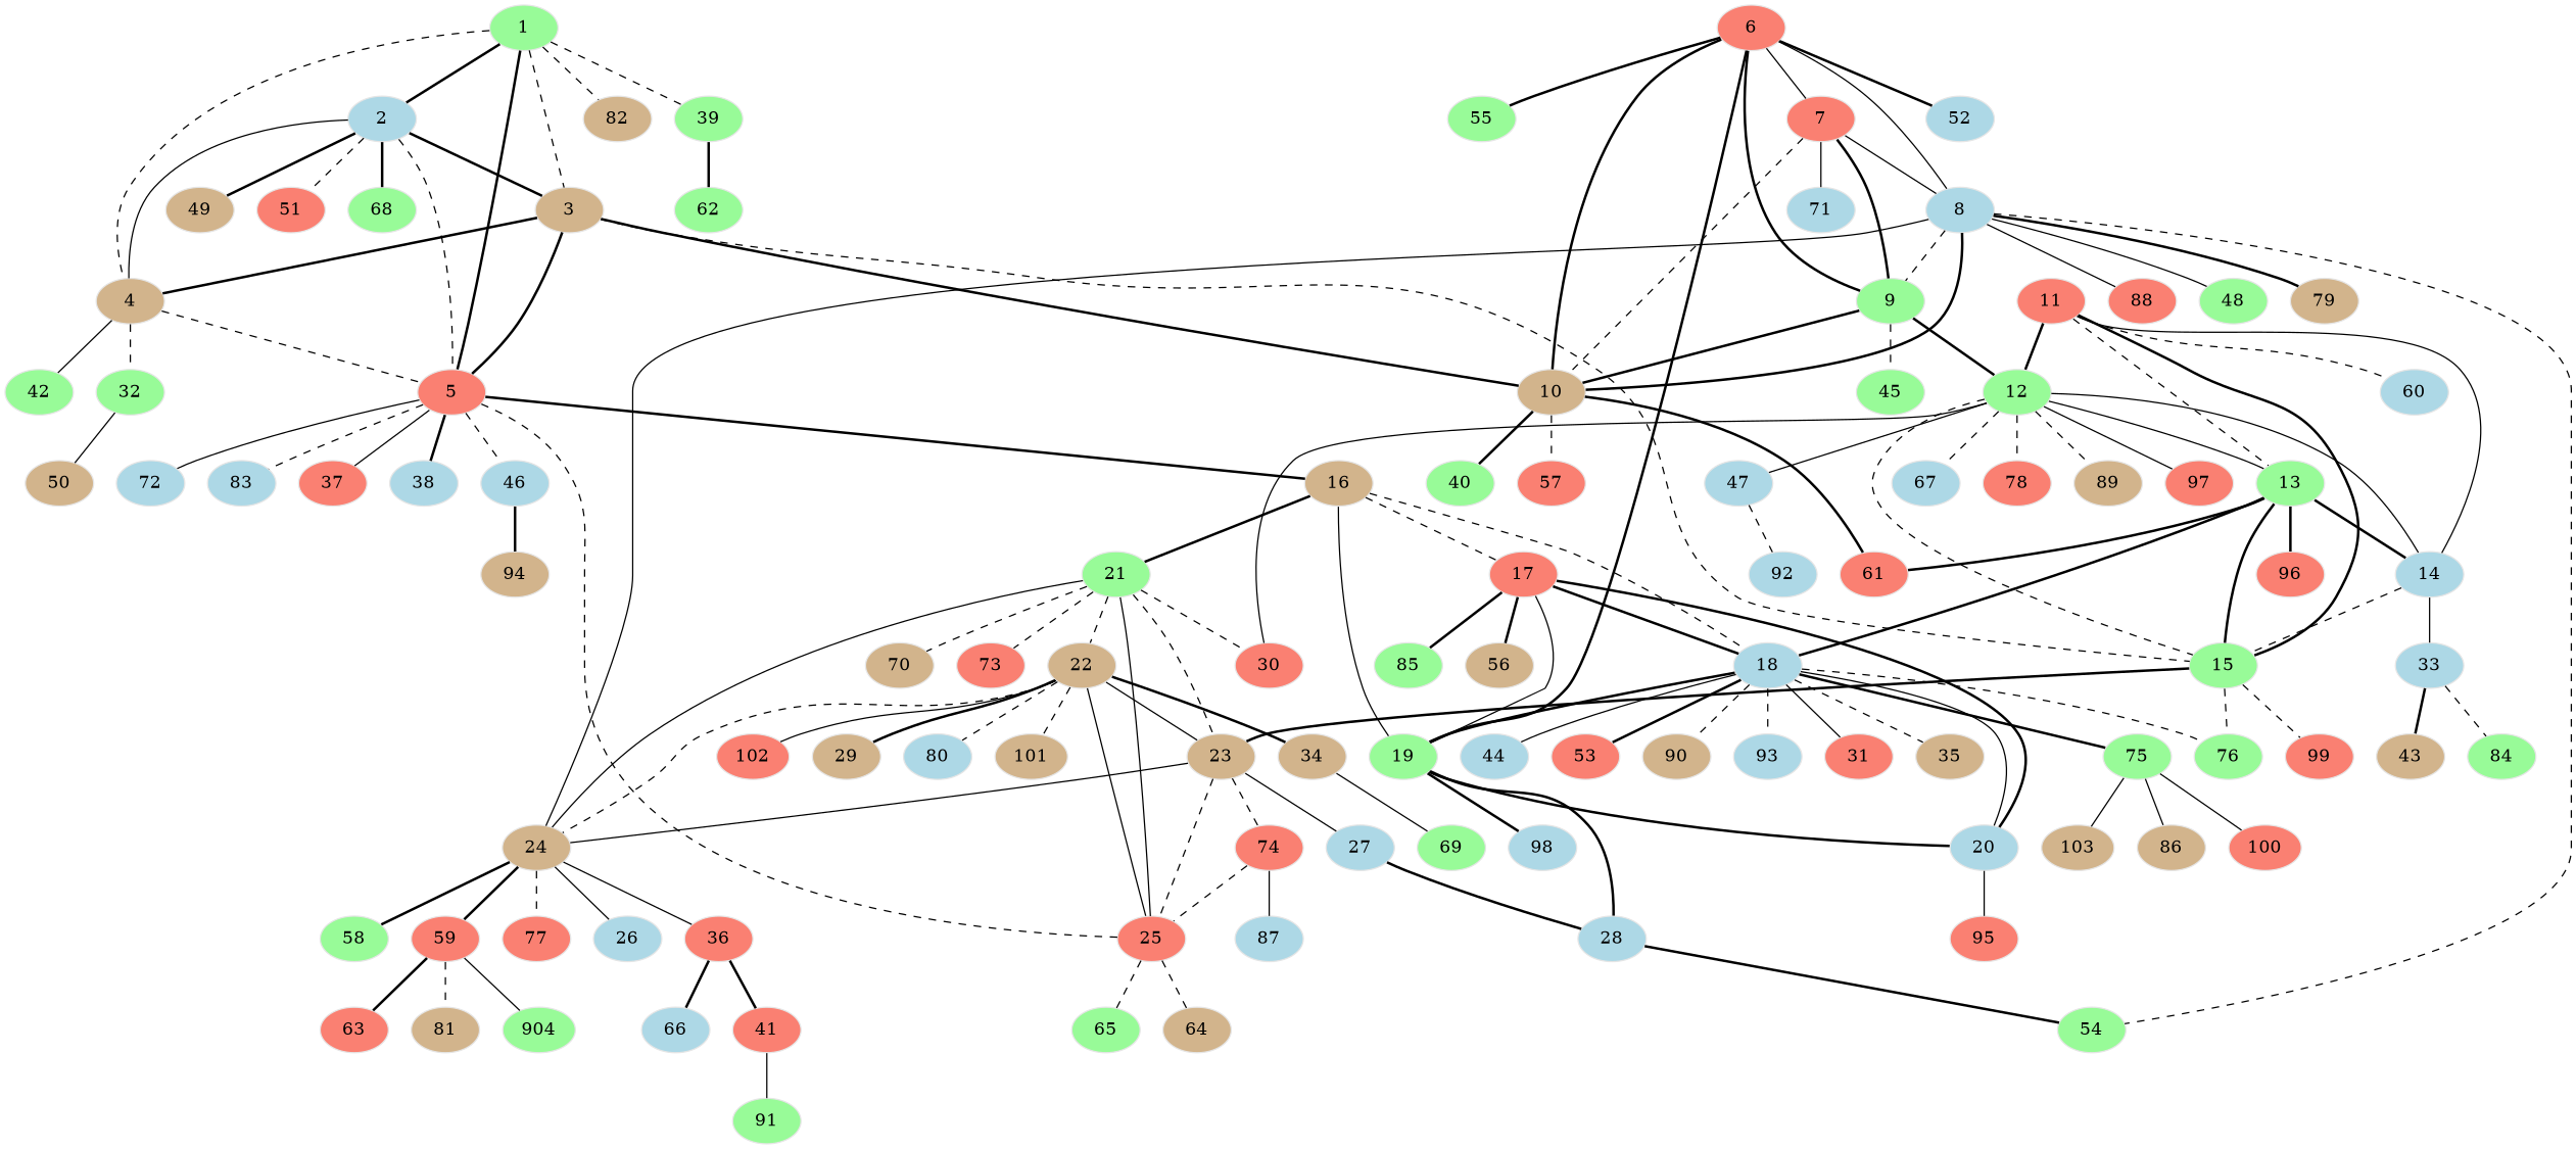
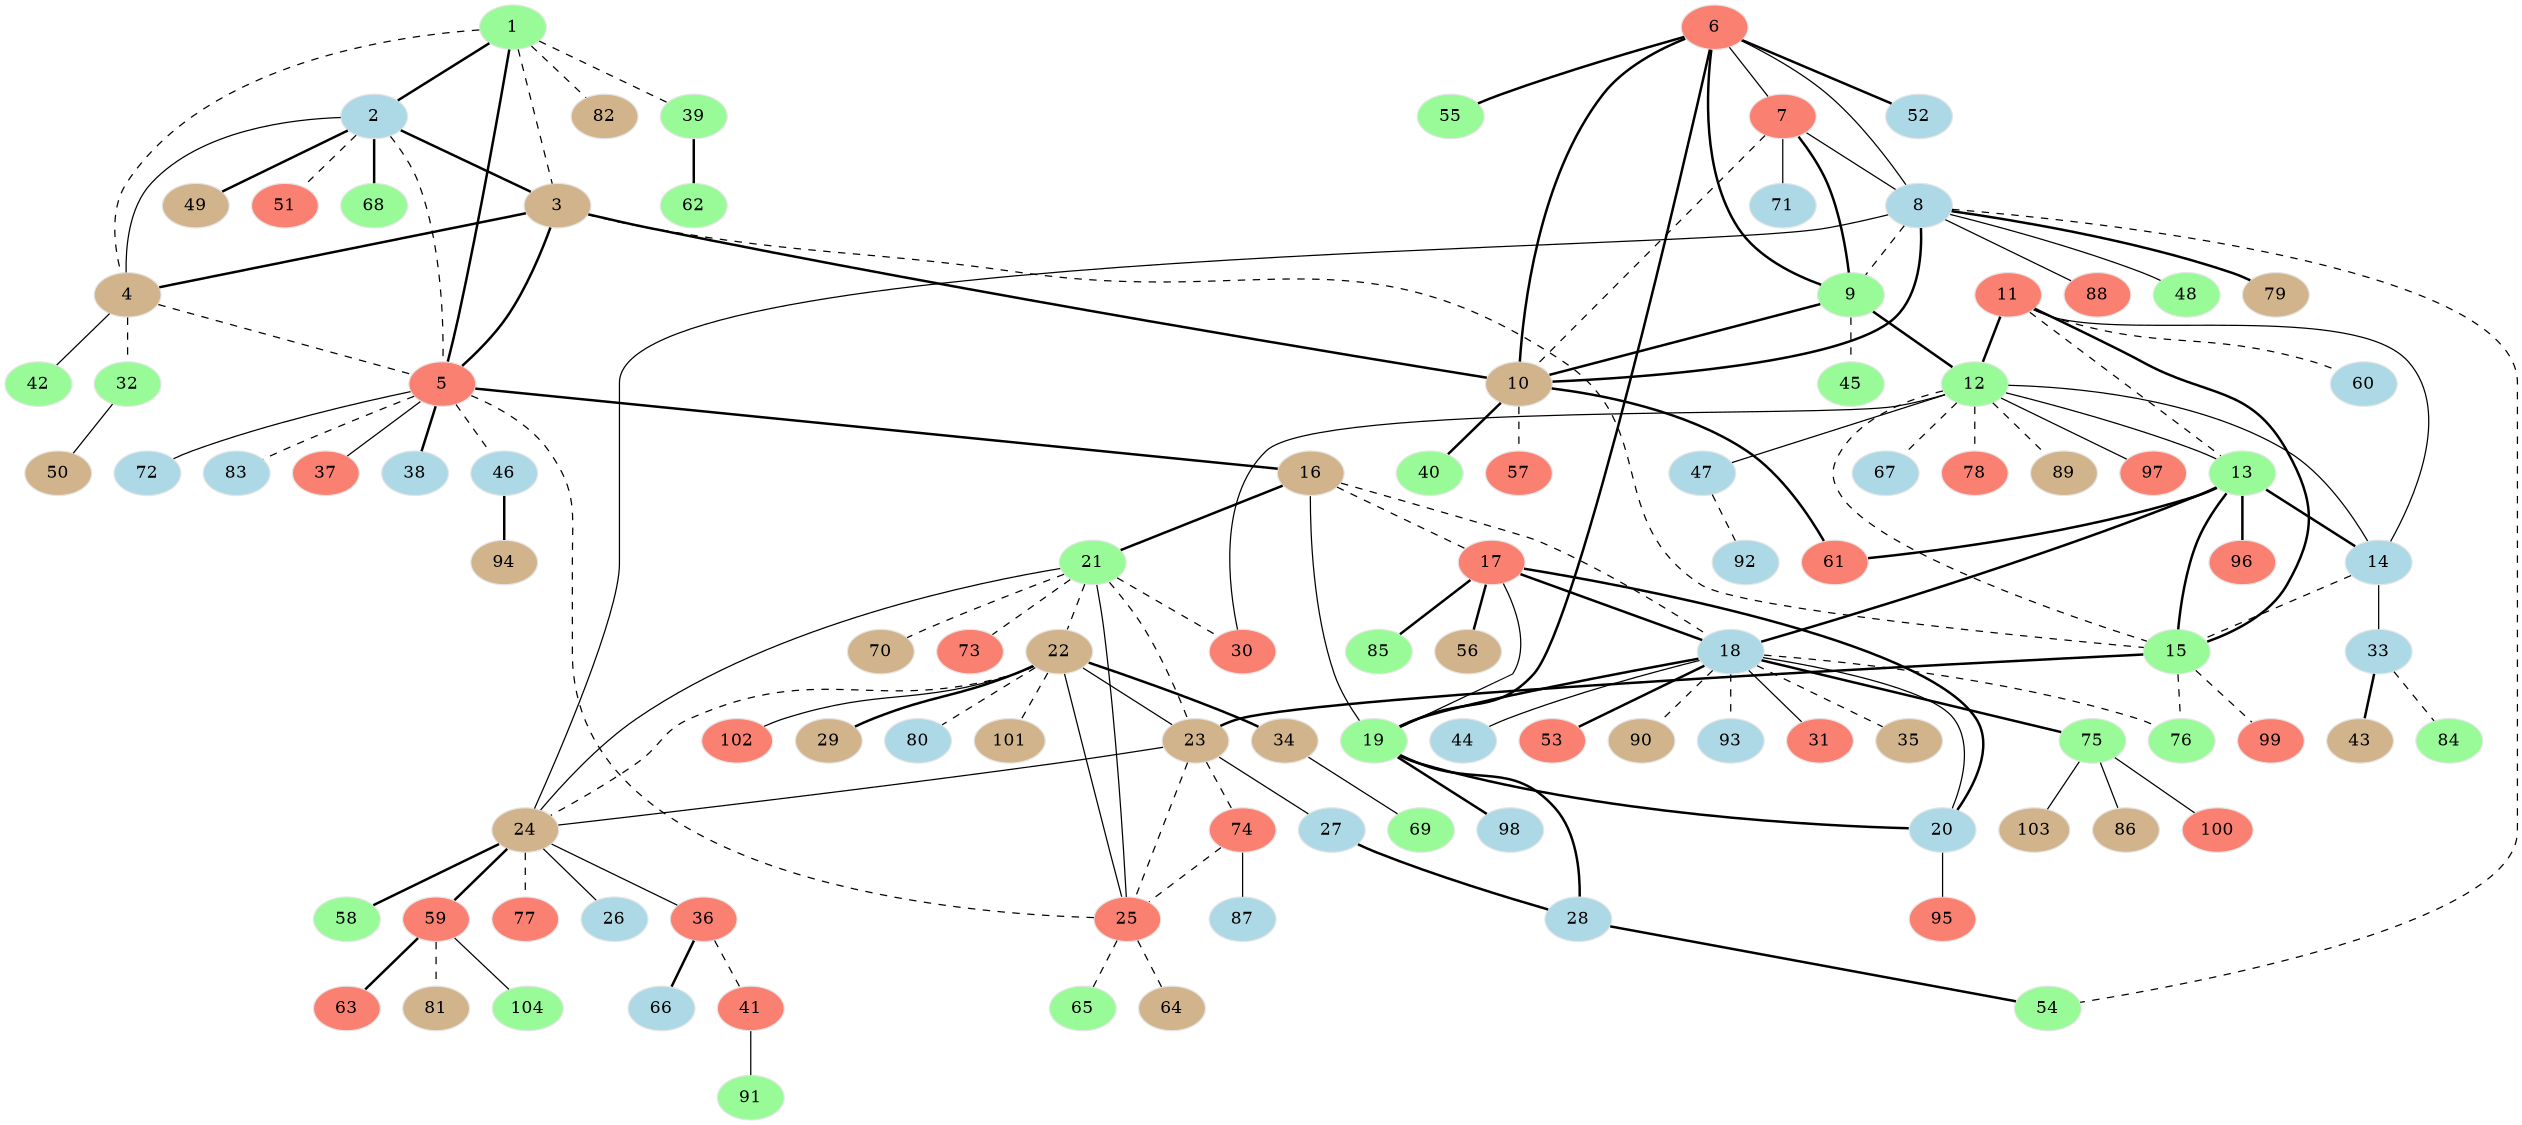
  graph {
    node [color=gray90 fillcolor=salmon style=filled]
    edge [style=bold]
    1 [fillcolor=palegreen]
    2 [fillcolor=lightblue]
    3 [fillcolor=tan]
    4 [fillcolor=tan]
    5
    39 [fillcolor=palegreen]
    82 [fillcolor=tan]
    49 [fillcolor=tan]
    51
    68 [fillcolor=palegreen]
    10 [fillcolor=tan]
    15 [fillcolor=palegreen]
    32 [fillcolor=palegreen]
    42 [fillcolor=palegreen]
    16 [fillcolor=tan]
    25
    37
    38 [fillcolor=lightblue]
    46 [fillcolor=lightblue]
    72 [fillcolor=lightblue]
    83 [fillcolor=lightblue]
    62 [fillcolor=palegreen]
    40 [fillcolor=palegreen]
    57
    61
    23 [fillcolor=tan]
    76 [fillcolor=palegreen]
    99
    50 [fillcolor=tan]
    19 [fillcolor=palegreen]
    18 [fillcolor=lightblue]
    17
    21 [fillcolor=palegreen]
    64 [fillcolor=tan]
    65 [fillcolor=palegreen]
    94 [fillcolor=tan]
    6
    7
    8 [fillcolor=lightblue]
    9 [fillcolor=palegreen]
    52 [fillcolor=lightblue]
    55 [fillcolor=palegreen]
    71 [fillcolor=lightblue]
    24 [fillcolor=tan]
    48 [fillcolor=palegreen]
    54 [fillcolor=palegreen]
    79 [fillcolor=tan]
    88
    12 [fillcolor=palegreen]
    45 [fillcolor=palegreen]
    20 [fillcolor=lightblue]
    28 [fillcolor=lightblue]
    98 [fillcolor=lightblue]
    26 [fillcolor=lightblue]
    36
    58 [fillcolor=palegreen]
    59
    77
    13 [fillcolor=palegreen]
    14 [fillcolor=lightblue]
    30
    47 [fillcolor=lightblue]
    67 [fillcolor=lightblue]
    78
    89 [fillcolor=tan]
    97
    11
    60 [fillcolor=lightblue]
    96
    33 [fillcolor=lightblue]
    92 [fillcolor=lightblue]
    31
    35 [fillcolor=tan]
    44 [fillcolor=lightblue]
    53
    75 [fillcolor=palegreen]
    90 [fillcolor=tan]
    93 [fillcolor=lightblue]
    43 [fillcolor=tan]
    84 [fillcolor=palegreen]
    27 [fillcolor=lightblue]
    74
    56 [fillcolor=tan]
    85 [fillcolor=palegreen]
    95
    22 [fillcolor=tan]
    70 [fillcolor=tan]
    73
    86 [fillcolor=tan]
    100
    103 [fillcolor=tan]
    29 [fillcolor=tan]
    34 [fillcolor=tan]
    80 [fillcolor=lightblue]
    101 [fillcolor=tan]
    102
    69 [fillcolor=palegreen]
    87 [fillcolor=lightblue]
    41
    66 [fillcolor=lightblue]
    63
    81 [fillcolor=tan]
-   104 [fillcolor=palegreen label=904]
+   104 [fillcolor=palegreen]
    91 [fillcolor=palegreen]
    1 -- 2
    1 -- 3 [style=dashed]
    1 -- 4 [style=dashed]
    1 -- 5
    1 -- 39 [style=dashed]
    1 -- 82 [style=dashed]
    2 -- 3
    2 -- 4 [style=solid]
    2 -- 5 [style=dashed]
    2 -- 49
    2 -- 51 [style=dashed]
    2 -- 68
    3 -- 4
    3 -- 5
    3 -- 10
    3 -- 15 [style=dashed]
    4 -- 5 [style=dashed]
    4 -- 32 [style=dashed]
    4 -- 42 [style=solid]
    5 -- 16
    5 -- 25 [style=dashed]
    5 -- 37 [style=solid]
    5 -- 38
    5 -- 46 [style=dashed]
    5 -- 72 [style=solid]
    5 -- 83 [style=dashed]
    39 -- 62
    10 -- 40
    10 -- 57 [style=dashed]
    10 -- 61
    15 -- 23
    15 -- 76 [style=dashed]
    15 -- 99 [style=dashed]
    32 -- 50 [style=solid]
    16 -- 19 [style=solid]
    16 -- 18 [style=dashed]
    16 -- 17 [style=dashed]
    16 -- 21
    25 -- 64 [style=dashed]
    25 -- 65 [style=dashed]
    46 -- 94
    23 -- 25 [style=dashed]
    23 -- 24 [style=solid]
    23 -- 27 [style=solid]
    23 -- 74 [style=dashed]
    19 -- 20
    19 -- 28
    19 -- 98
    18 -- 76 [style=dashed]
    18 -- 19
    18 -- 20 [style=solid]
    18 -- 31 [style=solid]
    18 -- 35 [style=dashed]
    18 -- 44 [style=solid]
    18 -- 53
    18 -- 75
    18 -- 90 [style=dashed]
    18 -- 93 [style=dashed]
    17 -- 19 [style=solid]
    17 -- 18
    17 -- 20
    17 -- 56
    17 -- 85
    21 -- 25 [style=solid]
    21 -- 23 [style=dashed]
    21 -- 24 [style=solid]
    21 -- 30 [style=dashed]
    21 -- 22 [style=dashed]
    21 -- 70 [style=dashed]
    21 -- 73 [style=dashed]
    6 -- 10
    6 -- 19
    6 -- 7 [style=solid]
    6 -- 8 [style=solid]
    6 -- 9
    6 -- 52
    6 -- 55
    7 -- 10 [style=dashed]
    7 -- 8 [style=solid]
    7 -- 9
    7 -- 71 [style=solid]
    8 -- 10
    8 -- 9 [style=dashed]
    8 -- 24 [style=solid]
    8 -- 48 [style=solid]
    8 -- 54 [style=dashed]
    8 -- 79
    8 -- 88 [style=solid]
    9 -- 10
    9 -- 12
    9 -- 45 [style=dashed]
    24 -- 26 [style=solid]
    24 -- 36 [style=solid]
    24 -- 58
    24 -- 59
    24 -- 77 [style=dashed]
    12 -- 15 [style=dashed]
    12 -- 13 [style=solid]
    12 -- 14 [style=solid]
    12 -- 30 [style=solid]
    12 -- 47 [style=solid]
    12 -- 67 [style=dashed]
    12 -- 78 [style=dashed]
    12 -- 89 [style=dashed]
    12 -- 97 [style=solid]
    20 -- 95 [style=solid]
    28 -- 54
-   36 -- 41
+   36 -- 41 [style=dashed]
    36 -- 66
    59 -- 63
    59 -- 81 [style=dashed]
    59 -- 104 [style=solid]
    13 -- 15
    13 -- 61
    13 -- 18
    13 -- 14
    13 -- 96
    14 -- 15 [style=dashed]
    14 -- 33 [style=solid]
    47 -- 92 [style=dashed]
    11 -- 15
    11 -- 12
    11 -- 13 [style=dashed]
    11 -- 14 [style=solid]
    11 -- 60 [style=dashed]
    33 -- 43
    33 -- 84 [style=dashed]
    75 -- 86 [style=solid]
    75 -- 100 [style=solid]
    75 -- 103 [style=solid]
    27 -- 28
    74 -- 25 [style=dashed]
    74 -- 87 [style=solid]
    22 -- 25 [style=solid]
    22 -- 23 [style=solid]
    22 -- 24 [style=dashed]
    22 -- 29
    22 -- 34
    22 -- 80 [style=dashed]
    22 -- 101 [style=dashed]
    22 -- 102 [style=solid]
    34 -- 69 [style=solid]
    41 -- 91 [style=solid]
  }
